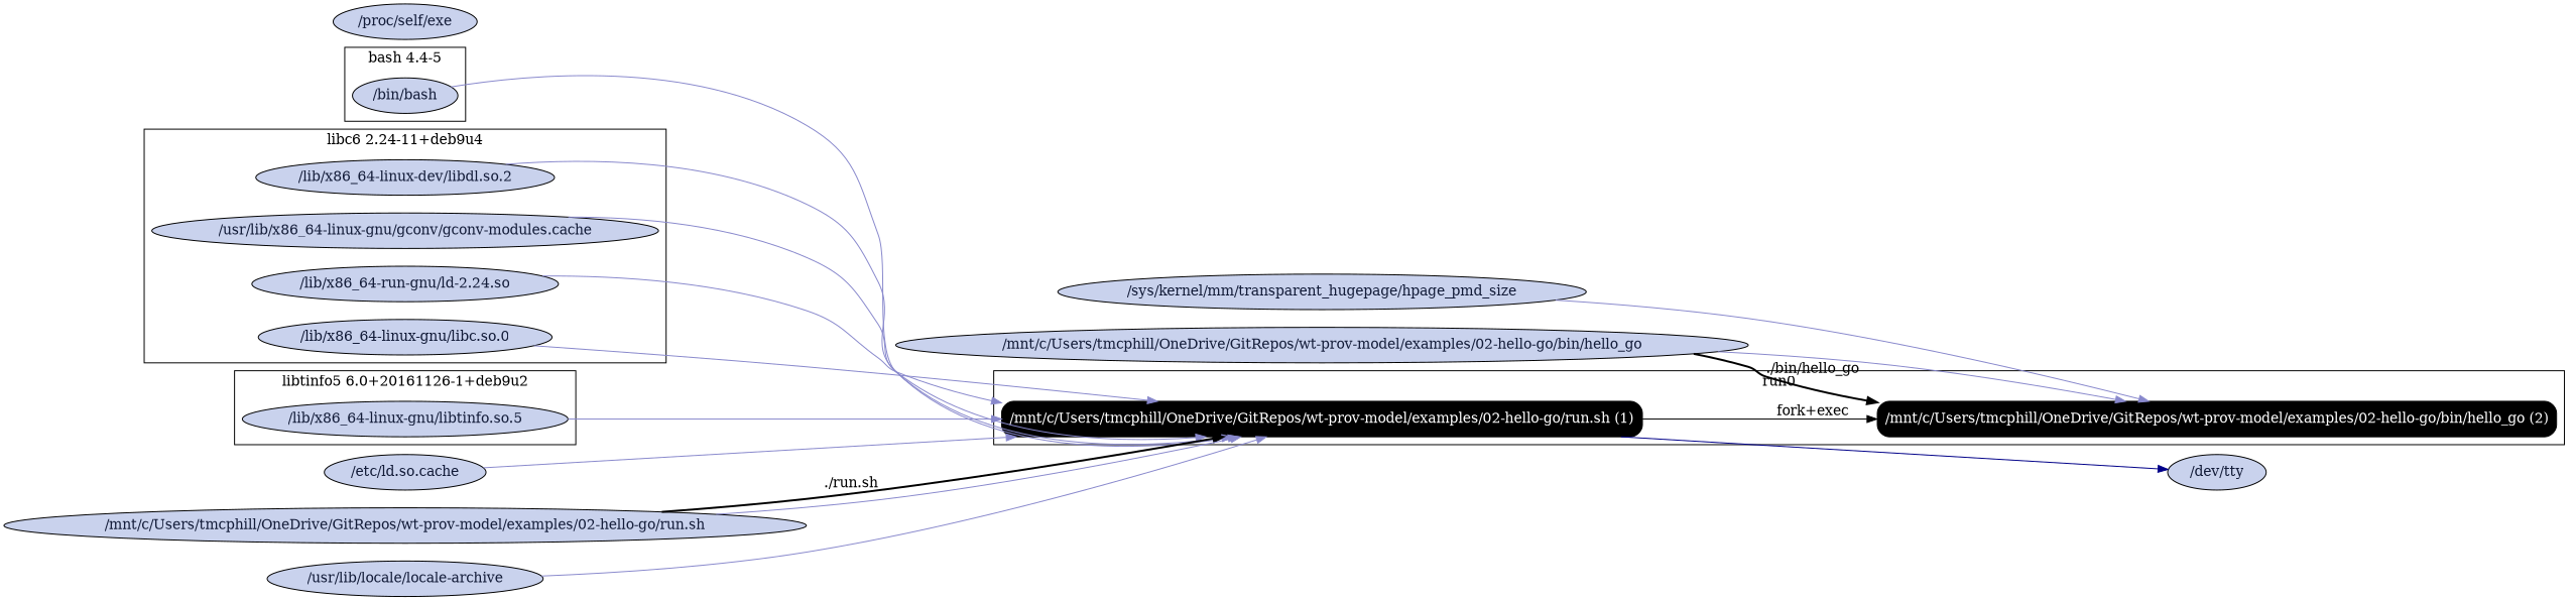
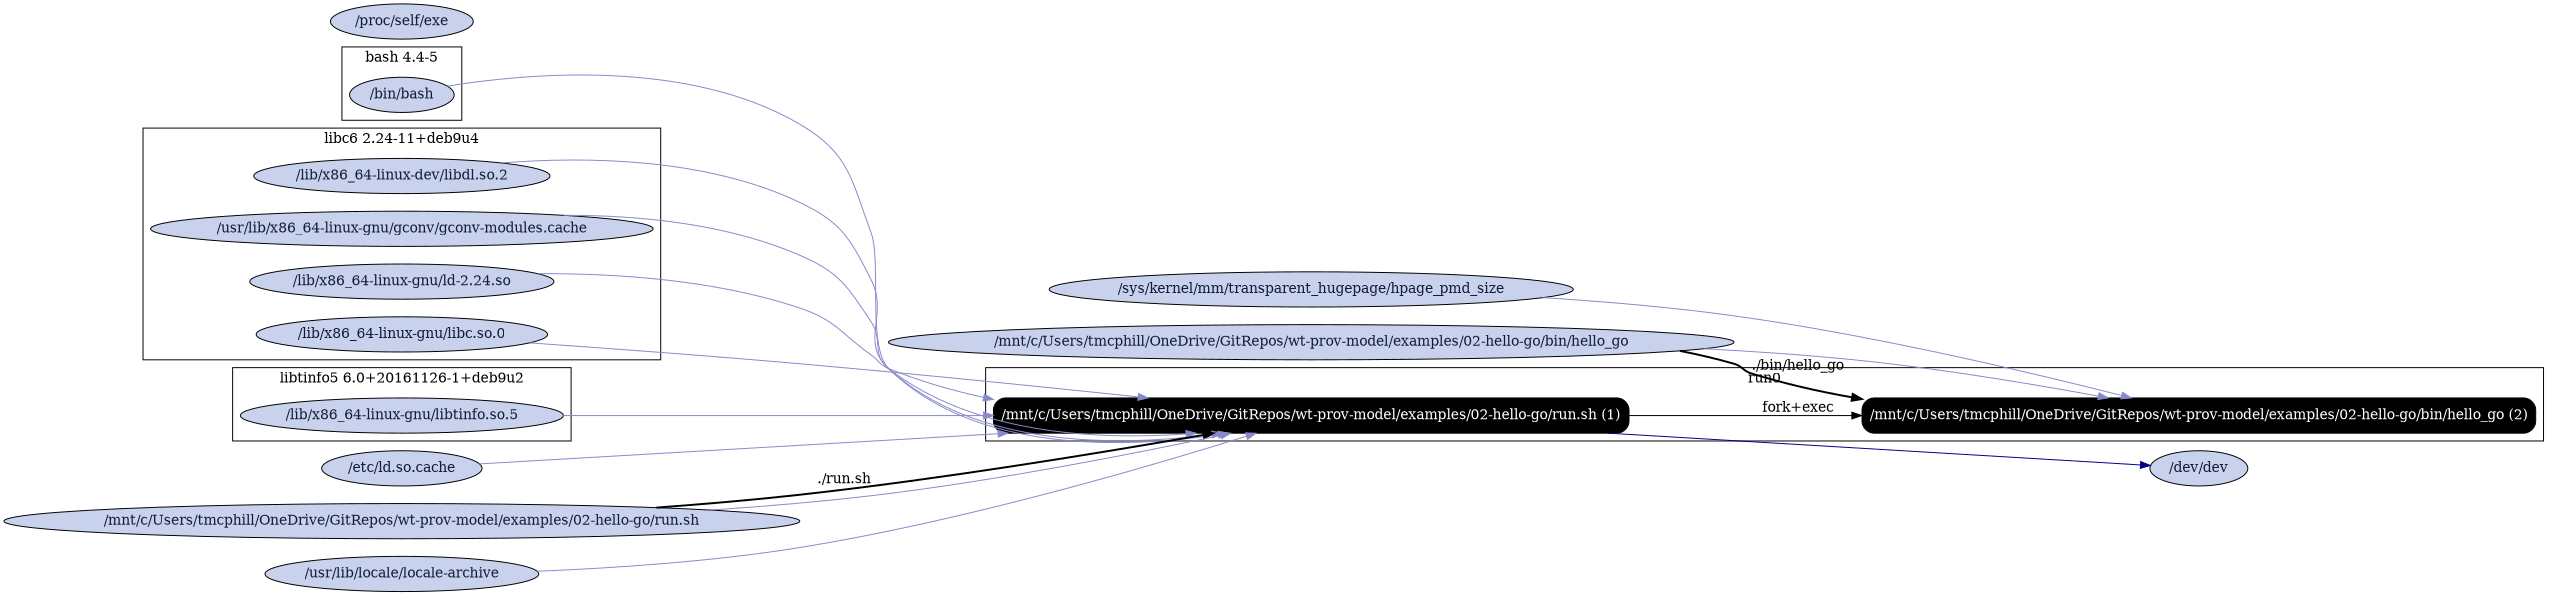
  digraph {
    fontname="DejaVu Serif"
    rankdir=LR
    node [fillcolor="#C9D2ED" fontcolor="#131C39" fontname="DejaVu Serif" shape=ellipse style="filled,rounded"]
    edge [fontname="DejaVu Serif" color="#8888CC"]
    n1 [fillcolor=black fontcolor=white label="/mnt/c/Users/tmcphill/OneDrive/GitRepos/wt-prov-model/examples/02-hello-go/run.sh (1)" shape=box]
    n2 [fillcolor=black fontcolor=white label="/mnt/c/Users/tmcphill/OneDrive/GitRepos/wt-prov-model/examples/02-hello-go/bin/hello_go (2)" shape=box]
    "/bin/bash"
-   "/lib/x86_64-linux-gnu/ld-2.24.so" [label="/lib/x86_64-run-gnu/ld-2.24.so"]
+   "/lib/x86_64-linux-gnu/ld-2.24.so"
    n5 [label="/lib/x86_64-linux-gnu/libc.so.0"]
    n6 [label="/lib/x86_64-linux-dev/libdl.so.2"]
    "/usr/lib/x86_64-linux-gnu/gconv/gconv-modules.cache"
    "/lib/x86_64-linux-gnu/libtinfo.so.5"
-   "/dev/tty"
+   "/dev/tty" [label="/dev/dev"]
    "/etc/ld.so.cache"
    "/mnt/c/Users/tmcphill/OneDrive/GitRepos/wt-prov-model/examples/02-hello-go/bin/hello_go"
    "/mnt/c/Users/tmcphill/OneDrive/GitRepos/wt-prov-model/examples/02-hello-go/run.sh"
    "/proc/self/exe"
    "/sys/kernel/mm/transparent_hugepage/hpage_pmd_size"
    "/usr/lib/locale/locale-archive"
    subgraph cluster_1 {
      label=run0
      n1
      n2
    }
    subgraph cluster_2 {
      label="bash 4.4-5"
      "/bin/bash"
    }
    subgraph cluster_3 {
      label="libc6 2.24-11+deb9u4"
      "/lib/x86_64-linux-gnu/ld-2.24.so"
      n5
      n6
      "/usr/lib/x86_64-linux-gnu/gconv/gconv-modules.cache"
    }
    subgraph cluster_4 {
      label="libtinfo5 6.0+20161126-1+deb9u2"
      "/lib/x86_64-linux-gnu/libtinfo.so.5"
    }
    n1 -> n2 [label="fork+exec" color=""]
    n1 -> "/dev/tty" [color="#000088"]
    "/bin/bash" -> n1
    "/lib/x86_64-linux-gnu/ld-2.24.so" -> n1
    n5 -> n1
    n6 -> n1
    "/usr/lib/x86_64-linux-gnu/gconv/gconv-modules.cache" -> n1
    "/lib/x86_64-linux-gnu/libtinfo.so.5" -> n1
    "/etc/ld.so.cache" -> n1
    "/mnt/c/Users/tmcphill/OneDrive/GitRepos/wt-prov-model/examples/02-hello-go/bin/hello_go" -> n2 [label="./bin/hello_go" style=bold color=""]
    "/mnt/c/Users/tmcphill/OneDrive/GitRepos/wt-prov-model/examples/02-hello-go/bin/hello_go" -> n2
    "/mnt/c/Users/tmcphill/OneDrive/GitRepos/wt-prov-model/examples/02-hello-go/run.sh" -> n1 [label="./run.sh" style=bold color=""]
    "/mnt/c/Users/tmcphill/OneDrive/GitRepos/wt-prov-model/examples/02-hello-go/run.sh" -> n1
    "/sys/kernel/mm/transparent_hugepage/hpage_pmd_size" -> n2
    "/usr/lib/locale/locale-archive" -> n1
  }
